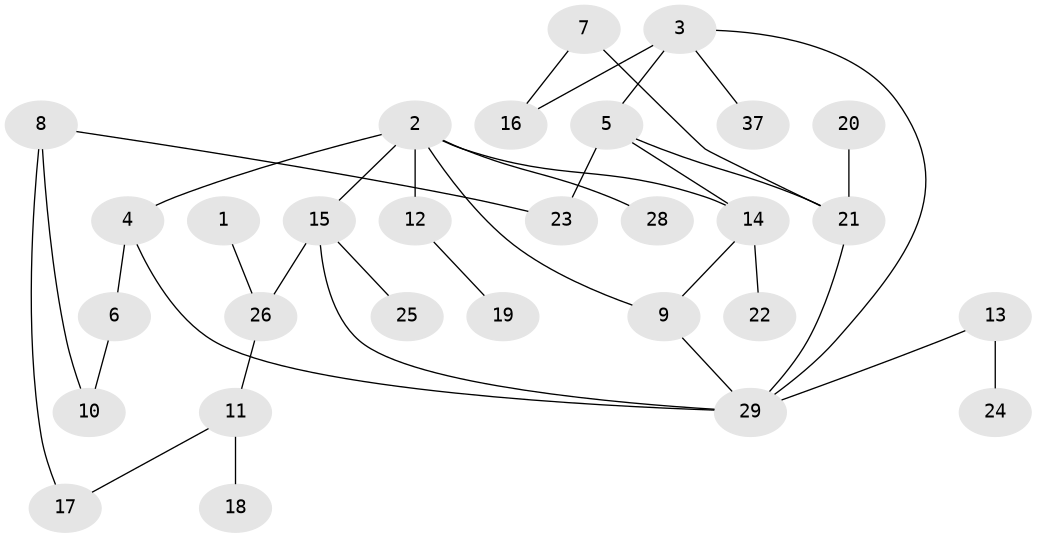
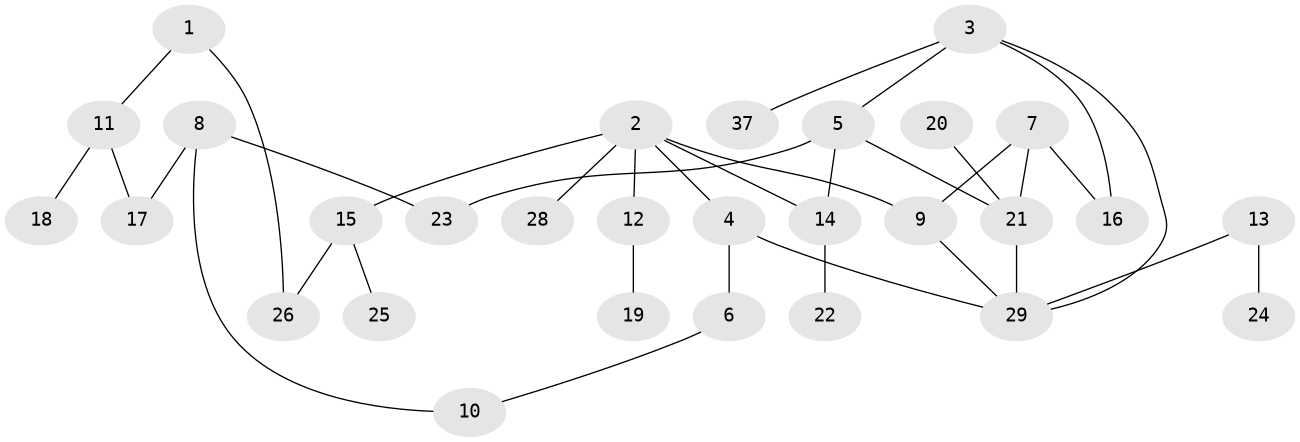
  graph {
    fontname="DejaVu Sans Mono"
    node [color=gray90 fontname="DejaVu Sans Mono" style=filled]
    edge [fontname="DejaVu Sans Mono" weight=1.0]
    1
    11
    26
    17
    18
    2
    4
    9
    12
    14
    15
    28
    29
    6
    19
    22
    25
    3
    5
    n20 [label=37]
    16
    21
    23
    10
    7
    8
    13
    24
    20
-   26 -- 11
+   1 -- 11
    1 -- 26
    11 -- 17
    11 -- 18
    2 -- 4
    2 -- 9
    2 -- 12
    2 -- 14
    2 -- 15
    2 -- 28
    4 -- 29
    4 -- 6
    9 -- 29
    12 -- 19
    14 -- 22
    15 -- 26
-   15 -- 29
    15 -- 25
    6 -- 10
    3 -- 29
    3 -- 5
    3 -- n20
    3 -- 16
    5 -- 14
    5 -- 21
    5 -- 23 [weight=2.0]
    21 -- 29
-   14 -- 9
+   7 -- 9
    7 -- 16
    7 -- 21
    8 -- 17
    8 -- 23
    8 -- 10
    13 -- 29
    13 -- 24
    20 -- 21
  }
